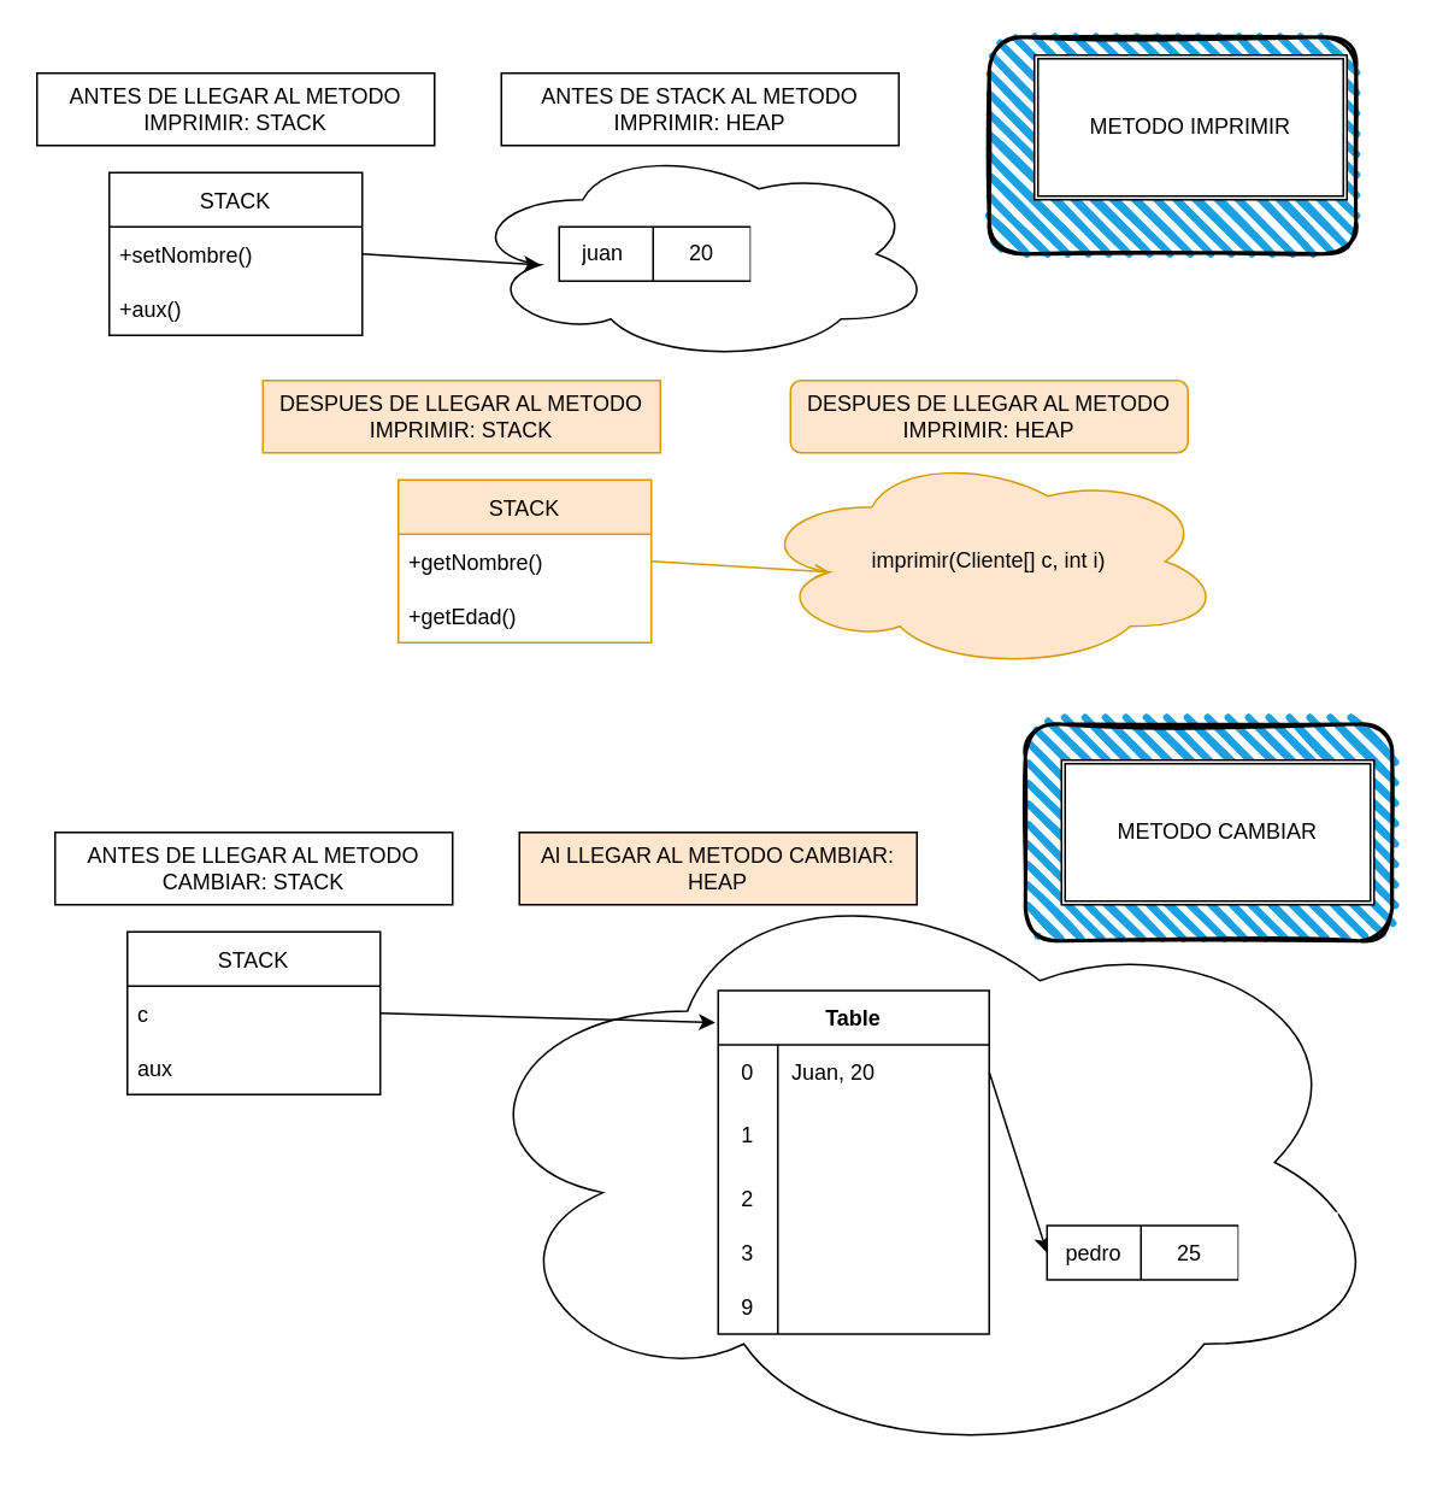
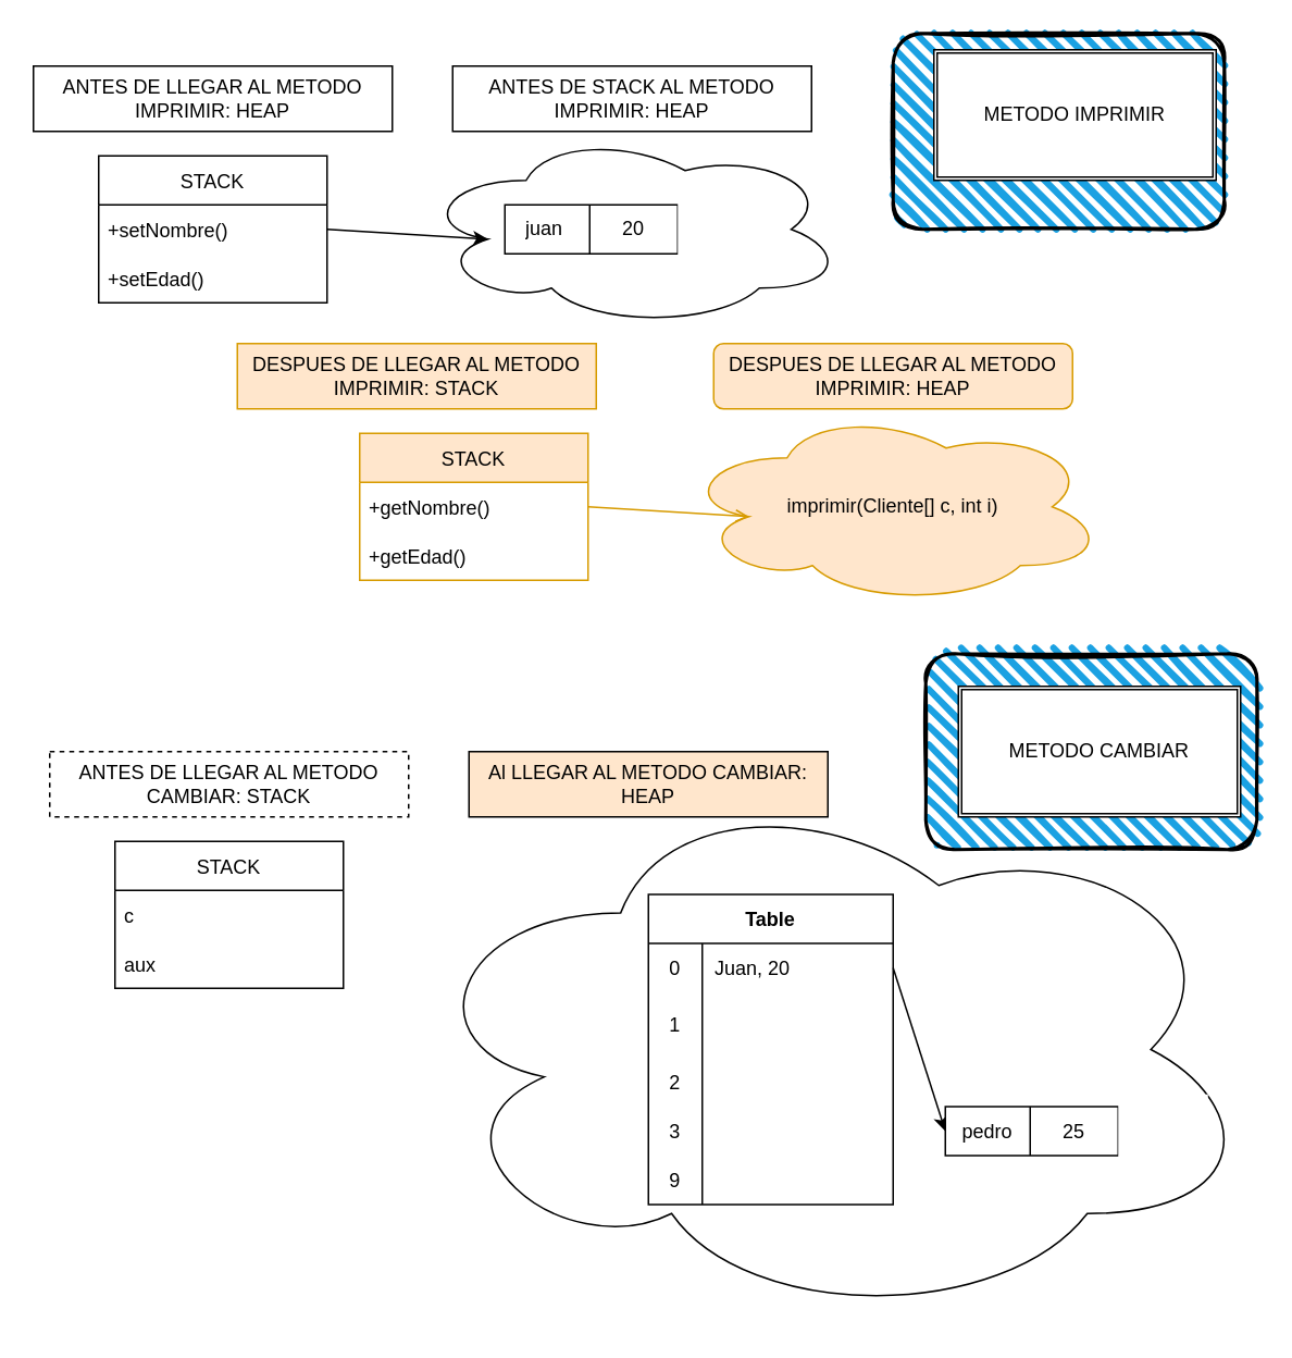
  <mxCell id="0" />
  <mxCell id="1" parent="0" />
  <mxCell id="2" value="" style="ellipse;shape=cloud;whiteSpace=wrap;html=1;" vertex="1" parent="1"><mxGeometry x="257" y="80" width="260" height="120" as="geometry" /></mxCell>
  <mxCell id="3" value="ANTES DE STACK AL METODO IMPRIMIR: HEAP" style="rounded=0;whiteSpace=wrap;html=1;" vertex="1" parent="1"><mxGeometry x="277" y="40" width="220" height="40" as="geometry" /></mxCell>
- <mxCell id="4" value="ANTES DE LLEGAR AL METODO IMPRIMIR: STACK" style="rounded=0;whiteSpace=wrap;html=1;" vertex="1" parent="1"><mxGeometry x="20" y="40" width="220" height="40" as="geometry" /></mxCell>
+ <mxCell id="4" value="ANTES DE LLEGAR AL METODO IMPRIMIR: HEAP" style="rounded=0;whiteSpace=wrap;html=1;" vertex="1" parent="1"><mxGeometry x="20" y="40" width="220" height="40" as="geometry" /></mxCell>
  <mxCell id="5" value="STACK" style="swimlane;fontStyle=0;childLayout=stackLayout;horizontal=1;startSize=30;horizontalStack=0;resizeParent=1;resizeParentMax=0;resizeLast=0;collapsible=1;marginBottom=0;" vertex="1" parent="1"><mxGeometry x="60" y="95" width="140" height="90" as="geometry" /></mxCell>
  <mxCell id="6" value="+setNombre()" style="text;strokeColor=none;fillColor=none;align=left;verticalAlign=middle;spacingLeft=4;spacingRight=4;overflow=hidden;points=[[0,0.5],[1,0.5]];portConstraint=eastwest;rotatable=0;" vertex="1" parent="5"><mxGeometry y="30" width="140" height="30" as="geometry" /></mxCell>
- <mxCell id="7" value="+aux()" style="text;strokeColor=none;fillColor=none;align=left;verticalAlign=middle;spacingLeft=4;spacingRight=4;overflow=hidden;points=[[0,0.5],[1,0.5]];portConstraint=eastwest;rotatable=0;" vertex="1" parent="5"><mxGeometry y="60" width="140" height="30" as="geometry" /></mxCell>
+ <mxCell id="7" value="+setEdad()" style="text;strokeColor=none;fillColor=none;align=left;verticalAlign=middle;spacingLeft=4;spacingRight=4;overflow=hidden;points=[[0,0.5],[1,0.5]];portConstraint=eastwest;rotatable=0;" vertex="1" parent="5"><mxGeometry y="60" width="140" height="30" as="geometry" /></mxCell>
  <mxCell id="8" value="" style="endArrow=classic;html=1;rounded=0;exitX=1;exitY=0.5;exitDx=0;exitDy=0;entryX=0.16;entryY=0.55;entryDx=0;entryDy=0;entryPerimeter=0;" edge="1" parent="1" source="6" target="2"><mxGeometry width="50" height="50" relative="1" as="geometry"><mxPoint x="410" y="260" as="sourcePoint" /><mxPoint x="460" y="210" as="targetPoint" /></mxGeometry></mxCell>
  <mxCell id="9" value="" style="shape=table;html=1;whiteSpace=wrap;startSize=0;container=1;collapsible=0;childLayout=tableLayout;" vertex="1" parent="1"><mxGeometry x="309" y="125" width="156" height="30" as="geometry" /></mxCell>
  <mxCell id="10" value="" style="shape=tableRow;horizontal=0;startSize=0;swimlaneHead=0;swimlaneBody=0;top=0;left=0;bottom=0;right=0;collapsible=0;dropTarget=0;fillColor=none;points=[[0,0.5],[1,0.5]];portConstraint=eastwest;" vertex="1" parent="9"><mxGeometry width="156" height="30" as="geometry" /></mxCell>
  <mxCell id="11" value="juan&lt;span style=&quot;white-space: pre&quot;&gt; &lt;/span&gt;" style="shape=partialRectangle;html=1;whiteSpace=wrap;connectable=0;fillColor=none;top=0;left=0;bottom=0;right=0;overflow=hidden;" vertex="1" parent="10"><mxGeometry width="52" height="30" as="geometry"><mxRectangle width="52" height="30" as="alternateBounds" /></mxGeometry></mxCell>
  <mxCell id="12" value="20" style="shape=partialRectangle;html=1;whiteSpace=wrap;connectable=0;fillColor=none;top=0;left=0;bottom=0;right=0;overflow=hidden;" vertex="1" parent="10"><mxGeometry x="52" width="54" height="30" as="geometry"><mxRectangle width="54" height="30" as="alternateBounds" /></mxGeometry></mxCell>
  <mxCell id="13" value="" style="shape=partialRectangle;html=1;whiteSpace=wrap;connectable=0;fillColor=none;top=0;left=0;bottom=0;right=0;overflow=hidden;pointerEvents=1;" vertex="1" parent="10"><mxGeometry x="106" width="50" height="30" as="geometry"><mxRectangle width="50" height="30" as="alternateBounds" /></mxGeometry></mxCell>
  <mxCell id="14" value="" style="shape=ext;double=1;rounded=0;whiteSpace=wrap;html=1;fillColor=default;strokeColor=none;" vertex="1" parent="1"><mxGeometry x="415" y="117.5" width="55" height="45" as="geometry" /></mxCell>
  <mxCell id="15" value="imprimir(Cliente[] c, int i)" style="ellipse;shape=cloud;whiteSpace=wrap;html=1;fillColor=#ffe6cc;strokeColor=#d79b00;" vertex="1" parent="1"><mxGeometry x="417" y="250" width="260" height="120" as="geometry" /></mxCell>
  <mxCell id="16" value="DESPUES DE LLEGAR AL METODO IMPRIMIR: HEAP" style="whiteSpace=wrap;html=1;fillColor=#ffe6cc;strokeColor=#d79b00;rounded=1;" vertex="1" parent="1"><mxGeometry x="437" y="210" width="220" height="40" as="geometry" /></mxCell>
  <mxCell id="17" value="DESPUES DE LLEGAR AL METODO IMPRIMIR: STACK" style="rounded=0;whiteSpace=wrap;html=1;fillColor=#ffe6cc;strokeColor=#d79b00;" vertex="1" parent="1"><mxGeometry x="145" y="210" width="220" height="40" as="geometry" /></mxCell>
  <mxCell id="18" value="STACK" style="swimlane;fontStyle=0;childLayout=stackLayout;horizontal=1;startSize=30;horizontalStack=0;resizeParent=1;resizeParentMax=0;resizeLast=0;collapsible=1;marginBottom=0;fillColor=#ffe6cc;strokeColor=#d79b00;" vertex="1" parent="1"><mxGeometry x="220" y="265" width="140" height="90" as="geometry" /></mxCell>
  <mxCell id="19" value="+getNombre()" style="text;strokeColor=none;fillColor=none;align=left;verticalAlign=middle;spacingLeft=4;spacingRight=4;overflow=hidden;points=[[0,0.5],[1,0.5]];portConstraint=eastwest;rotatable=0;" vertex="1" parent="18"><mxGeometry y="30" width="140" height="30" as="geometry" /></mxCell>
  <mxCell id="20" value="+getEdad()" style="text;strokeColor=none;fillColor=none;align=left;verticalAlign=middle;spacingLeft=4;spacingRight=4;overflow=hidden;points=[[0,0.5],[1,0.5]];portConstraint=eastwest;rotatable=0;" vertex="1" parent="18"><mxGeometry y="60" width="140" height="30" as="geometry" /></mxCell>
  <mxCell id="21" value="" style="endArrow=open;html=1;rounded=0;exitX=1;exitY=0.5;exitDx=0;exitDy=0;entryX=0.16;entryY=0.55;entryDx=0;entryDy=0;entryPerimeter=0;fillColor=#ffe6cc;strokeColor=#d79b00;" edge="1" parent="1" source="19" target="15"><mxGeometry width="50" height="50" relative="1" as="geometry"><mxPoint x="570" y="430" as="sourcePoint" /><mxPoint x="620" y="380" as="targetPoint" /></mxGeometry></mxCell>
  <mxCell id="22" value="" style="ellipse;shape=cloud;whiteSpace=wrap;html=1;" vertex="1" parent="1"><mxGeometry x="250" y="475" width="520" height="335" as="geometry" /></mxCell>
  <mxCell id="23" value="Al LLEGAR AL METODO CAMBIAR: HEAP" style="rounded=0;whiteSpace=wrap;html=1;fillColor=#ffe6cc;" vertex="1" parent="1"><mxGeometry x="287" y="460" width="220" height="40" as="geometry" /></mxCell>
- <mxCell id="24" value="ANTES DE LLEGAR AL METODO CAMBIAR: STACK" style="rounded=0;whiteSpace=wrap;html=1;" vertex="1" parent="1"><mxGeometry x="30" y="460" width="220" height="40" as="geometry" /></mxCell>
+ <mxCell id="24" value="ANTES DE LLEGAR AL METODO CAMBIAR: STACK" style="rounded=0;whiteSpace=wrap;html=1;dashed=1;" vertex="1" parent="1"><mxGeometry x="30" y="460" width="220" height="40" as="geometry" /></mxCell>
  <mxCell id="25" value="STACK" style="swimlane;fontStyle=0;childLayout=stackLayout;horizontal=1;startSize=30;horizontalStack=0;resizeParent=1;resizeParentMax=0;resizeLast=0;collapsible=1;marginBottom=0;" vertex="1" parent="1"><mxGeometry x="70" y="515" width="140" height="90" as="geometry" /></mxCell>
  <mxCell id="26" value="c" style="text;strokeColor=none;fillColor=none;align=left;verticalAlign=middle;spacingLeft=4;spacingRight=4;overflow=hidden;points=[[0,0.5],[1,0.5]];portConstraint=eastwest;rotatable=0;" vertex="1" parent="25"><mxGeometry y="30" width="140" height="30" as="geometry" /></mxCell>
  <mxCell id="27" value="aux" style="text;strokeColor=none;fillColor=none;align=left;verticalAlign=middle;spacingLeft=4;spacingRight=4;overflow=hidden;points=[[0,0.5],[1,0.5]];portConstraint=eastwest;rotatable=0;" vertex="1" parent="25"><mxGeometry y="60" width="140" height="30" as="geometry" /></mxCell>
- <mxCell id="28" value="" style="endArrow=classic;html=1;rounded=0;exitX=1;exitY=0.5;exitDx=0;exitDy=0;entryX=-0.011;entryY=0.093;entryDx=0;entryDy=0;entryPerimeter=0;" edge="1" parent="1" source="26" target="33"><mxGeometry width="50" height="50" relative="1" as="geometry"><mxPoint x="420" y="680" as="sourcePoint" /><mxPoint x="470" y="630" as="targetPoint" /></mxGeometry></mxCell>
  <mxCell id="29" value="" style="rounded=1;whiteSpace=wrap;html=1;strokeWidth=2;fillWeight=4;hachureGap=8;hachureAngle=45;fillColor=#1ba1e2;sketch=1;" vertex="1" parent="1"><mxGeometry x="547" y="20" width="203" height="120" as="geometry" /></mxCell>
  <mxCell id="30" value="METODO IMPRIMIR" style="shape=ext;double=1;rounded=0;whiteSpace=wrap;html=1;fillColor=default;" vertex="1" parent="1"><mxGeometry x="572" y="30" width="173" height="80" as="geometry" /></mxCell>
  <mxCell id="31" value="" style="rounded=1;whiteSpace=wrap;html=1;strokeWidth=2;fillWeight=4;hachureGap=8;hachureAngle=45;fillColor=#1ba1e2;sketch=1;" vertex="1" parent="1"><mxGeometry x="567" y="400" width="203" height="120" as="geometry" /></mxCell>
  <mxCell id="32" value="METODO CAMBIAR" style="shape=ext;double=1;rounded=0;whiteSpace=wrap;html=1;fillColor=default;" vertex="1" parent="1"><mxGeometry x="587" y="420" width="173" height="80" as="geometry" /></mxCell>
  <mxCell id="33" value="Table" style="shape=table;startSize=30;container=1;collapsible=0;childLayout=tableLayout;fixedRows=1;rowLines=0;fontStyle=1;fillColor=default;" vertex="1" parent="1"><mxGeometry x="397" y="547.5" width="150" height="190" as="geometry" /></mxCell>
  <mxCell id="34" value="" style="shape=tableRow;horizontal=0;startSize=0;swimlaneHead=0;swimlaneBody=0;top=0;left=0;bottom=0;right=0;collapsible=0;dropTarget=0;fillColor=none;points=[[0,0.5],[1,0.5]];portConstraint=eastwest;" vertex="1" parent="33"><mxGeometry y="30" width="150" height="30" as="geometry" /></mxCell>
  <mxCell id="35" value="0" style="shape=partialRectangle;html=1;whiteSpace=wrap;connectable=0;fillColor=none;top=0;left=0;bottom=0;right=0;overflow=hidden;pointerEvents=1;" vertex="1" parent="34"><mxGeometry width="33" height="30" as="geometry"><mxRectangle width="33" height="30" as="alternateBounds" /></mxGeometry></mxCell>
  <mxCell id="36" value="Juan, 20" style="shape=partialRectangle;html=1;whiteSpace=wrap;connectable=0;fillColor=none;top=0;left=0;bottom=0;right=0;align=left;spacingLeft=6;overflow=hidden;" vertex="1" parent="34"><mxGeometry x="33" width="117" height="30" as="geometry"><mxRectangle width="117" height="30" as="alternateBounds" /></mxGeometry></mxCell>
  <mxCell id="37" value="" style="shape=tableRow;horizontal=0;startSize=0;swimlaneHead=0;swimlaneBody=0;top=0;left=0;bottom=0;right=0;collapsible=0;dropTarget=0;fillColor=none;points=[[0,0.5],[1,0.5]];portConstraint=eastwest;" vertex="1" parent="33"><mxGeometry y="60" width="150" height="40" as="geometry" /></mxCell>
  <mxCell id="38" value="1" style="shape=partialRectangle;html=1;whiteSpace=wrap;connectable=0;fillColor=none;top=0;left=0;bottom=0;right=0;overflow=hidden;" vertex="1" parent="37"><mxGeometry width="33" height="40" as="geometry"><mxRectangle width="33" height="40" as="alternateBounds" /></mxGeometry></mxCell>
  <mxCell id="39" value="" style="shape=partialRectangle;html=1;whiteSpace=wrap;connectable=0;fillColor=none;top=0;left=0;bottom=0;right=0;align=left;spacingLeft=6;overflow=hidden;" vertex="1" parent="37"><mxGeometry x="33" width="117" height="40" as="geometry"><mxRectangle width="117" height="40" as="alternateBounds" /></mxGeometry></mxCell>
  <mxCell id="40" value="" style="shape=tableRow;horizontal=0;startSize=0;swimlaneHead=0;swimlaneBody=0;top=0;left=0;bottom=0;right=0;collapsible=0;dropTarget=0;fillColor=none;points=[[0,0.5],[1,0.5]];portConstraint=eastwest;" vertex="1" parent="33"><mxGeometry y="100" width="150" height="30" as="geometry" /></mxCell>
  <mxCell id="41" value="2" style="shape=partialRectangle;html=1;whiteSpace=wrap;connectable=0;fillColor=none;top=0;left=0;bottom=0;right=0;overflow=hidden;" vertex="1" parent="40"><mxGeometry width="33" height="30" as="geometry"><mxRectangle width="33" height="30" as="alternateBounds" /></mxGeometry></mxCell>
  <mxCell id="42" value="" style="shape=partialRectangle;html=1;whiteSpace=wrap;connectable=0;fillColor=none;top=0;left=0;bottom=0;right=0;align=left;spacingLeft=6;overflow=hidden;" vertex="1" parent="40"><mxGeometry x="33" width="117" height="30" as="geometry"><mxRectangle width="117" height="30" as="alternateBounds" /></mxGeometry></mxCell>
  <mxCell id="43" value="" style="shape=tableRow;horizontal=0;startSize=0;swimlaneHead=0;swimlaneBody=0;top=0;left=0;bottom=0;right=0;collapsible=0;dropTarget=0;fillColor=none;points=[[0,0.5],[1,0.5]];portConstraint=eastwest;" vertex="1" parent="33"><mxGeometry y="130" width="150" height="30" as="geometry" /></mxCell>
  <mxCell id="44" value="3" style="shape=partialRectangle;html=1;whiteSpace=wrap;connectable=0;fillColor=none;top=0;left=0;bottom=0;right=0;overflow=hidden;" vertex="1" parent="43"><mxGeometry width="33" height="30" as="geometry"><mxRectangle width="33" height="30" as="alternateBounds" /></mxGeometry></mxCell>
  <mxCell id="45" value="" style="shape=partialRectangle;html=1;whiteSpace=wrap;connectable=0;fillColor=none;top=0;left=0;bottom=0;right=0;align=left;spacingLeft=6;overflow=hidden;" vertex="1" parent="43"><mxGeometry x="33" width="117" height="30" as="geometry"><mxRectangle width="117" height="30" as="alternateBounds" /></mxGeometry></mxCell>
  <mxCell id="46" value="" style="shape=tableRow;horizontal=0;startSize=0;swimlaneHead=0;swimlaneBody=0;top=0;left=0;bottom=0;right=0;collapsible=0;dropTarget=0;fillColor=none;points=[[0,0.5],[1,0.5]];portConstraint=eastwest;" vertex="1" parent="33"><mxGeometry y="160" width="150" height="30" as="geometry" /></mxCell>
  <mxCell id="47" value="9" style="shape=partialRectangle;html=1;whiteSpace=wrap;connectable=0;fillColor=none;top=0;left=0;bottom=0;right=0;overflow=hidden;" vertex="1" parent="46"><mxGeometry width="33" height="30" as="geometry"><mxRectangle width="33" height="30" as="alternateBounds" /></mxGeometry></mxCell>
  <mxCell id="48" value="" style="shape=partialRectangle;html=1;whiteSpace=wrap;connectable=0;fillColor=none;top=0;left=0;bottom=0;right=0;align=left;spacingLeft=6;overflow=hidden;" vertex="1" parent="46"><mxGeometry x="33" width="117" height="30" as="geometry"><mxRectangle width="117" height="30" as="alternateBounds" /></mxGeometry></mxCell>
  <mxCell id="49" value="" style="endArrow=classic;html=1;rounded=0;exitX=1;exitY=0.5;exitDx=0;exitDy=0;entryX=0;entryY=0.5;entryDx=0;entryDy=0;" edge="1" parent="1" source="34" target="51"><mxGeometry width="50" height="50" relative="1" as="geometry"><mxPoint x="220" y="570" as="sourcePoint" /><mxPoint x="530" y="630" as="targetPoint" /></mxGeometry></mxCell>
  <mxCell id="50" value="" style="shape=table;html=1;whiteSpace=wrap;startSize=0;container=1;collapsible=0;childLayout=tableLayout;" vertex="1" parent="1"><mxGeometry x="579" y="677.5" width="156" height="30" as="geometry" /></mxCell>
  <mxCell id="51" value="" style="shape=tableRow;horizontal=0;startSize=0;swimlaneHead=0;swimlaneBody=0;top=0;left=0;bottom=0;right=0;collapsible=0;dropTarget=0;fillColor=none;points=[[0,0.5],[1,0.5]];portConstraint=eastwest;" vertex="1" parent="50"><mxGeometry width="156" height="30" as="geometry" /></mxCell>
  <mxCell id="52" value="pedro" style="shape=partialRectangle;html=1;whiteSpace=wrap;connectable=0;fillColor=none;top=0;left=0;bottom=0;right=0;overflow=hidden;" vertex="1" parent="51"><mxGeometry width="52" height="30" as="geometry"><mxRectangle width="52" height="30" as="alternateBounds" /></mxGeometry></mxCell>
  <mxCell id="53" value="25" style="shape=partialRectangle;html=1;whiteSpace=wrap;connectable=0;fillColor=none;top=0;left=0;bottom=0;right=0;overflow=hidden;" vertex="1" parent="51"><mxGeometry x="52" width="54" height="30" as="geometry"><mxRectangle width="54" height="30" as="alternateBounds" /></mxGeometry></mxCell>
  <mxCell id="54" value="" style="shape=partialRectangle;html=1;whiteSpace=wrap;connectable=0;fillColor=none;top=0;left=0;bottom=0;right=0;overflow=hidden;pointerEvents=1;" vertex="1" parent="51"><mxGeometry x="106" width="50" height="30" as="geometry"><mxRectangle width="50" height="30" as="alternateBounds" /></mxGeometry></mxCell>
  <mxCell id="55" value="" style="shape=ext;double=1;rounded=0;whiteSpace=wrap;html=1;fillColor=default;strokeColor=none;" vertex="1" parent="1"><mxGeometry x="685" y="670" width="55" height="45" as="geometry" /></mxCell>
